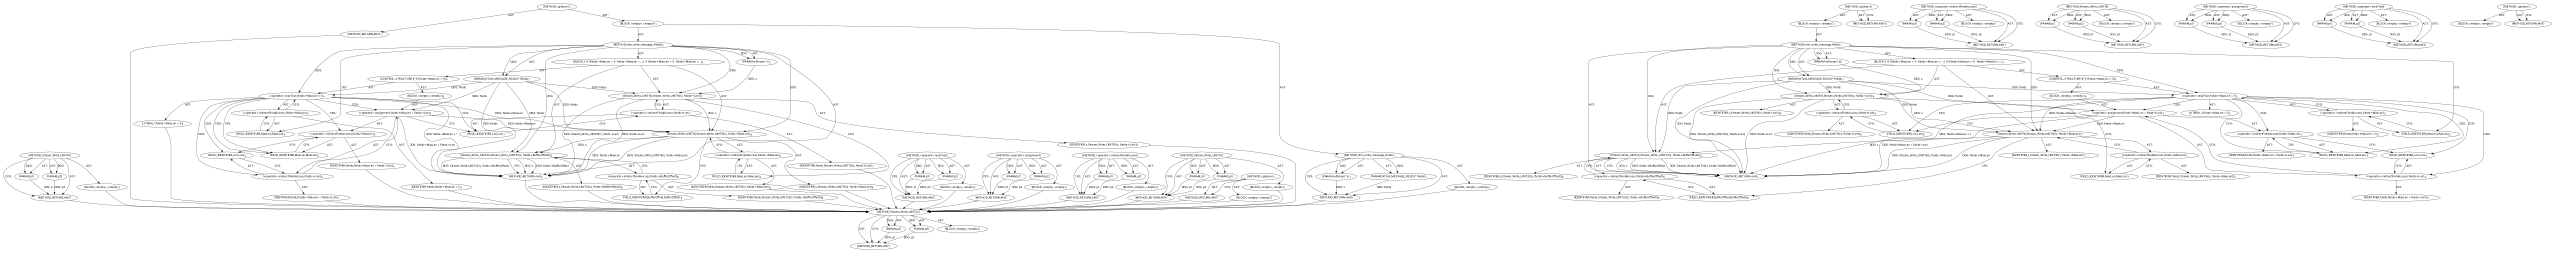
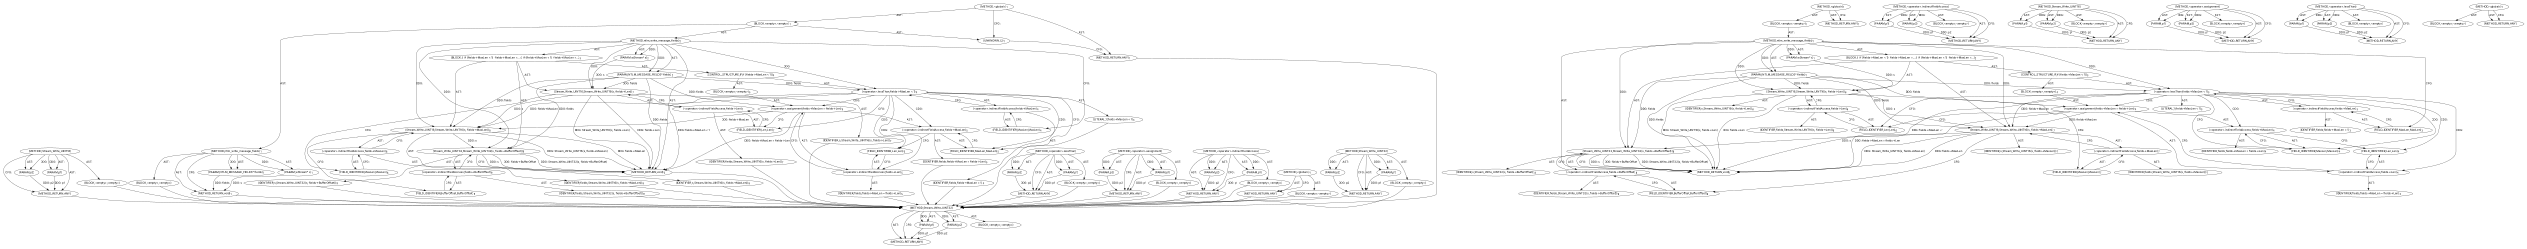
  digraph {
    fontname=Inter
    node [fontname=Inter]
    edge [fontname=Inter]
    n1 [label=<(METHOD,Stream_Write_UINT32)>]
    n2 [label=<(PARAM,p1)>]
    n3 [label=<(PARAM,p2)>]
    n4 [label=<(BLOCK,&lt;empty&gt;,&lt;empty&gt;)>]
    n5 [label=<(METHOD_RETURN,ANY)>]
    n6 [label=<(METHOD,&lt;global&gt;)<SUB>1</SUB>>]
    n7 [label=<(BLOCK,&lt;empty&gt;,&lt;empty&gt;)<SUB>1</SUB>>]
    n8 [label=<(METHOD_RETURN,ANY)<SUB>1</SUB>>]
    n9 [label=<(METHOD,ntlm_write_message_fields)<SUB>1</SUB>>]
    n10 [label=<(PARAM,wStream* s)<SUB>1</SUB>>]
    n11 [label=<(PARAM,NTLM_MESSAGE_FIELDS* fields)<SUB>1</SUB>>]
    n12 [label=<(BLOCK,{  	if (fields-&gt;MaxLen &lt; 1)  		fields-&gt;MaxLen =...,{  	if (fields-&gt;MaxLen &lt; 1)  		fields-&gt;MaxLen =...)<SUB>2</SUB>>]
    n13 [label=<(&lt;operator&gt;.lessThan,fields-&gt;MaxLen &lt; 1)<SUB>3</SUB>>]
    n14 [label=<(FIELD_IDENTIFIER,MaxLen,MaxLen)<SUB>3</SUB>>]
    n15 [label=<(Stream_Write_UINT16,Stream_Write_UINT16(s, fields-&gt;Len))<SUB>6</SUB>>]
    n16 [label=<(Stream_Write_UINT16,Stream_Write_UINT16(s, fields-&gt;MaxLen))<SUB>7</SUB>>]
    n17 [label=<(Stream_Write_UINT32,Stream_Write_UINT32(s, fields-&gt;BufferOffset))<SUB>8</SUB>>]
    n18 [label=<(METHOD_RETURN,void)<SUB>1</SUB>>]
    n19 [label=<(&lt;operator&gt;.assignment,fields-&gt;MaxLen = fields-&gt;Len)<SUB>4</SUB>>]
    n20 [label=<(CONTROL_STRUCTURE,IF,if (fields-&gt;MaxLen &lt; 1))<SUB>3</SUB>>]
    n21 [label=<(BLOCK,&lt;empty&gt;,&lt;empty&gt;)<SUB>4</SUB>>]
    n22 [label=<(&lt;operator&gt;.indirectFieldAccess,fields-&gt;MaxLen)<SUB>3</SUB>>]
    n23 [label=<(LITERAL,1,fields-&gt;MaxLen &lt; 1)<SUB>3</SUB>>]
    n24 [label=<(&lt;operator&gt;.indirectFieldAccess,fields-&gt;MaxLen)<SUB>4</SUB>>]
    n25 [label=<(FIELD_IDENTIFIER,MaxLen,MaxLen)<SUB>4</SUB>>]
    n26 [label=<(&lt;operator&gt;.indirectFieldAccess,fields-&gt;Len)<SUB>4</SUB>>]
    n27 [label=<(FIELD_IDENTIFIER,Len,Len)<SUB>4</SUB>>]
    n28 [label=<(FIELD_IDENTIFIER,Len,Len)<SUB>6</SUB>>]
    n29 [label=<(IDENTIFIER,fields,fields-&gt;MaxLen &lt; 1)<SUB>3</SUB>>]
    n30 [label=<(IDENTIFIER,fields,fields-&gt;MaxLen = fields-&gt;Len)<SUB>4</SUB>>]
    n31 [label=<(IDENTIFIER,fields,fields-&gt;MaxLen = fields-&gt;Len)<SUB>4</SUB>>]
    n32 [label=<(IDENTIFIER,s,Stream_Write_UINT16(s, fields-&gt;Len))<SUB>6</SUB>>]
    n33 [label=<(&lt;operator&gt;.indirectFieldAccess,fields-&gt;Len)<SUB>6</SUB>>]
    n34 [label=<(FIELD_IDENTIFIER,MaxLen,MaxLen)<SUB>7</SUB>>]
    n35 [label=<(IDENTIFIER,fields,Stream_Write_UINT16(s, fields-&gt;Len))<SUB>6</SUB>>]
    n36 [label=<(IDENTIFIER,s,Stream_Write_UINT16(s, fields-&gt;MaxLen))<SUB>7</SUB>>]
    n37 [label=<(&lt;operator&gt;.indirectFieldAccess,fields-&gt;MaxLen)<SUB>7</SUB>>]
    n38 [label=<(FIELD_IDENTIFIER,BufferOffset,BufferOffset)<SUB>8</SUB>>]
    n39 [label=<(IDENTIFIER,fields,Stream_Write_UINT16(s, fields-&gt;MaxLen))<SUB>7</SUB>>]
    n40 [label=<(IDENTIFIER,s,Stream_Write_UINT32(s, fields-&gt;BufferOffset))<SUB>8</SUB>>]
    n41 [label=<(&lt;operator&gt;.indirectFieldAccess,fields-&gt;BufferOffset)<SUB>8</SUB>>]
    n42 [label=<(IDENTIFIER,fields,Stream_Write_UINT32(s, fields-&gt;BufferOffset))<SUB>8</SUB>>]
    n43 [label=<(METHOD,&lt;operator&gt;.indirectFieldAccess)>]
    n44 [label=<(PARAM,p1)>]
    n45 [label=<(PARAM,p2)>]
    n46 [label=<(BLOCK,&lt;empty&gt;,&lt;empty&gt;)>]
    n47 [label=<(METHOD_RETURN,ANY)>]
    n48 [label=<(METHOD,Stream_Write_UINT16)>]
    n49 [label=<(PARAM,p1)>]
    n50 [label=<(PARAM,p2)>]
    n51 [label=<(BLOCK,&lt;empty&gt;,&lt;empty&gt;)>]
    n52 [label=<(METHOD_RETURN,ANY)>]
    n53 [label=<(METHOD,&lt;operator&gt;.assignment)>]
    n54 [label=<(PARAM,p1)>]
    n55 [label=<(PARAM,p2)>]
    n56 [label=<(BLOCK,&lt;empty&gt;,&lt;empty&gt;)>]
    n57 [label=<(METHOD_RETURN,ANY)>]
    n58 [label=<(METHOD,&lt;operator&gt;.lessThan)>]
    n59 [label=<(PARAM,p1)>]
    n60 [label=<(PARAM,p2)>]
    n61 [label=<(BLOCK,&lt;empty&gt;,&lt;empty&gt;)>]
    n62 [label=<(METHOD_RETURN,ANY)>]
    n63 [label=<(METHOD,&lt;global&gt;)<SUB>1</SUB>>]
    n64 [label=<(BLOCK,&lt;empty&gt;,&lt;empty&gt;)>]
    n65 [label=<(METHOD_RETURN,ANY)>]
    n66 [label=<(METHOD,Stream_Write_UINT16)>]
    n67 [label=<(PARAM,p1)>]
    n68 [label=<(PARAM,p2)>]
    n69 [label=<(BLOCK,&lt;empty&gt;,&lt;empty&gt;)>]
    n70 [label=<(METHOD_RETURN,ANY)>]
    n71 [label=<(METHOD,&lt;global&gt;)<SUB>1</SUB>>]
    n72 [label=<(BLOCK,&lt;empty&gt;,&lt;empty&gt;)<SUB>1</SUB>>]
+   n73 [label=<(UNKNOWN,),))<SUB>1</SUB>>]
    n74 [label=<(METHOD_RETURN,ANY)<SUB>1</SUB>>]
    n75 [label=<(METHOD,ntlm_write_message_fields)<SUB>1</SUB>>]
    n76 [label=<(METHOD,ntlm_write_message_fields)<SUB>2</SUB>>]
    n77 [label=<(PARAM,wStream* s)<SUB>1</SUB>>]
    n78 [label=<(PARAM,NTLM_MESSAGE_FIELDS* fields)<SUB>1</SUB>>]
    n79 [label=<(BLOCK,&lt;empty&gt;,&lt;empty&gt;)>]
    n80 [label=<(METHOD_RETURN,void)<SUB>1</SUB>>]
    n81 [label=<(PARAM,wStream* s)<SUB>2</SUB>>]
    n82 [label=<(PARAM,NTLM_MESSAGE_FIELDS* fields)<SUB>2</SUB>>]
    n83 [label=<(BLOCK,{  	if (fields-&gt;MaxLen &lt; 1)  		fields-&gt;MaxLen =...,{  	if (fields-&gt;MaxLen &lt; 1)  		fields-&gt;MaxLen =...)<SUB>3</SUB>>]
    n84 [label=<(&lt;operator&gt;.lessThan,fields-&gt;MaxLen &lt; 1)<SUB>4</SUB>>]
    n85 [label=<(FIELD_IDENTIFIER,MaxLen,MaxLen)<SUB>4</SUB>>]
    n86 [label=<(Stream_Write_UINT16,Stream_Write_UINT16(s, fields-&gt;Len))<SUB>7</SUB>>]
    n87 [label=<(Stream_Write_UINT16,Stream_Write_UINT16(s, fields-&gt;MaxLen))<SUB>8</SUB>>]
    n88 [label=<(Stream_Write_UINT32,Stream_Write_UINT32(s, fields-&gt;BufferOffset))<SUB>9</SUB>>]
    n89 [label=<(METHOD_RETURN,void)<SUB>2</SUB>>]
    n90 [label=<(&lt;operator&gt;.assignment,fields-&gt;MaxLen = fields-&gt;Len)<SUB>5</SUB>>]
    n91 [label=<(CONTROL_STRUCTURE,IF,if (fields-&gt;MaxLen &lt; 1))<SUB>4</SUB>>]
    n92 [label=<(BLOCK,&lt;empty&gt;,&lt;empty&gt;)<SUB>5</SUB>>]
    n93 [label=<(&lt;operator&gt;.indirectFieldAccess,fields-&gt;MaxLen)<SUB>4</SUB>>]
    n94 [label=<(LITERAL,1,fields-&gt;MaxLen &lt; 1)<SUB>4</SUB>>]
    n95 [label=<(&lt;operator&gt;.indirectFieldAccess,fields-&gt;MaxLen)<SUB>5</SUB>>]
    n96 [label=<(FIELD_IDENTIFIER,MaxLen,MaxLen)<SUB>5</SUB>>]
    n97 [label=<(&lt;operator&gt;.indirectFieldAccess,fields-&gt;Len)<SUB>5</SUB>>]
    n98 [label=<(FIELD_IDENTIFIER,Len,Len)<SUB>5</SUB>>]
    n99 [label=<(FIELD_IDENTIFIER,Len,Len)<SUB>7</SUB>>]
    n100 [label=<(IDENTIFIER,fields,fields-&gt;MaxLen &lt; 1)<SUB>4</SUB>>]
    n101 [label=<(IDENTIFIER,fields,fields-&gt;MaxLen = fields-&gt;Len)<SUB>5</SUB>>]
    n102 [label=<(IDENTIFIER,fields,fields-&gt;MaxLen = fields-&gt;Len)<SUB>5</SUB>>]
    n103 [label=<(IDENTIFIER,s,Stream_Write_UINT16(s, fields-&gt;Len))<SUB>7</SUB>>]
    n104 [label=<(&lt;operator&gt;.indirectFieldAccess,fields-&gt;Len)<SUB>7</SUB>>]
    n105 [label=<(FIELD_IDENTIFIER,MaxLen,MaxLen)<SUB>8</SUB>>]
    n106 [label=<(IDENTIFIER,fields,Stream_Write_UINT16(s, fields-&gt;Len))<SUB>7</SUB>>]
    n107 [label=<(IDENTIFIER,s,Stream_Write_UINT16(s, fields-&gt;MaxLen))<SUB>8</SUB>>]
    n108 [label=<(&lt;operator&gt;.indirectFieldAccess,fields-&gt;MaxLen)<SUB>8</SUB>>]
    n109 [label=<(FIELD_IDENTIFIER,BufferOffset,BufferOffset)<SUB>9</SUB>>]
    n110 [label=<(IDENTIFIER,fields,Stream_Write_UINT16(s, fields-&gt;MaxLen))<SUB>8</SUB>>]
    n111 [label=<(IDENTIFIER,s,Stream_Write_UINT32(s, fields-&gt;BufferOffset))<SUB>9</SUB>>]
    n112 [label=<(&lt;operator&gt;.indirectFieldAccess,fields-&gt;BufferOffset)<SUB>9</SUB>>]
    n113 [label=<(IDENTIFIER,fields,Stream_Write_UINT32(s, fields-&gt;BufferOffset))<SUB>9</SUB>>]
    n114 [label=<(METHOD,&lt;operator&gt;.lessThan)>]
    n115 [label=<(PARAM,p1)>]
    n116 [label=<(PARAM,p2)>]
    n117 [label=<(BLOCK,&lt;empty&gt;,&lt;empty&gt;)>]
    n118 [label=<(METHOD_RETURN,ANY)>]
    n119 [label=<(METHOD,&lt;operator&gt;.assignment)>]
    n120 [label=<(PARAM,p1)>]
    n121 [label=<(PARAM,p2)>]
    n122 [label=<(BLOCK,&lt;empty&gt;,&lt;empty&gt;)>]
    n123 [label=<(METHOD_RETURN,ANY)>]
    n124 [label=<(METHOD,&lt;operator&gt;.indirectFieldAccess)>]
    n125 [label=<(PARAM,p1)>]
    n126 [label=<(PARAM,p2)>]
    n127 [label=<(BLOCK,&lt;empty&gt;,&lt;empty&gt;)>]
    n128 [label=<(METHOD_RETURN,ANY)>]
    n129 [label=<(METHOD,&lt;global&gt;)<SUB>1</SUB>>]
    n130 [label=<(BLOCK,&lt;empty&gt;,&lt;empty&gt;)>]
    n131 [label=<(METHOD_RETURN,ANY)>]
    n132 [label=<(METHOD,Stream_Write_UINT32)>]
    n133 [label=<(PARAM,p1)>]
    n134 [label=<(PARAM,p2)>]
    n135 [label=<(BLOCK,&lt;empty&gt;,&lt;empty&gt;)>]
    n136 [label=<(METHOD_RETURN,ANY)>]
    n1 -> n2 [label="AST: "]
    n1 -> n2 [label="DDG: "]
    n1 -> n3 [label="AST: "]
    n1 -> n3 [label="DDG: "]
    n1 -> n4 [label="AST: "]
    n1 -> n5 [label="AST: "]
    n1 -> n5 [label="CFG: "]
    n2 -> n5 [label="DDG: p1"]
    n3 -> n5 [label="DDG: p2"]
    n6 -> n7 [label="AST: "]
    n6 -> n8 [label="AST: "]
    n6 -> n8 [label="CFG: "]
    n7 -> n9 [label="AST: "]
    n9 -> n10 [label="AST: "]
    n9 -> n10 [label="DDG: "]
    n9 -> n11 [label="AST: "]
    n9 -> n11 [label="DDG: "]
    n9 -> n12 [label="AST: "]
    n9 -> n13 [label="DDG: "]
    n9 -> n14 [label="CFG: "]
    n9 -> n15 [label="DDG: "]
    n9 -> n16 [label="DDG: "]
    n9 -> n17 [label="DDG: "]
    n9 -> n18 [label="AST: "]
    n10 -> n15 [label="DDG: s"]
    n11 -> n13 [label="DDG: fields"]
    n11 -> n15 [label="DDG: fields"]
    n11 -> n16 [label="DDG: fields"]
    n11 -> n17 [label="DDG: fields"]
    n11 -> n18 [label="DDG: fields"]
    n11 -> n19 [label="DDG: fields"]
    n12 -> n15 [label="AST: "]
    n12 -> n16 [label="AST: "]
    n12 -> n17 [label="AST: "]
    n12 -> n20 [label="AST: "]
    n13 -> n16 [label="DDG: fields-&gt;MaxLen"]
    n13 -> n18 [label="DDG: fields-&gt;MaxLen &lt; 1"]
    n13 -> n19 [label="CDG: "]
    n13 -> n22 [label="AST: "]
    n13 -> n23 [label="AST: "]
    n13 -> n24 [label="CDG: "]
    n13 -> n25 [label="CFG: "]
    n13 -> n25 [label="CDG: "]
    n13 -> n26 [label="CDG: "]
    n13 -> n27 [label="CDG: "]
    n13 -> n28 [label="CFG: "]
    n14 -> n22 [label="CFG: "]
    n15 -> n16 [label="DDG: s"]
    n15 -> n18 [label="DDG: fields-&gt;Len"]
    n15 -> n18 [label="DDG: Stream_Write_UINT16(s, fields-&gt;Len)"]
    n15 -> n32 [label="AST: "]
    n15 -> n33 [label="AST: "]
    n15 -> n34 [label="CFG: "]
    n16 -> n17 [label="DDG: s"]
    n16 -> n18 [label="DDG: fields-&gt;MaxLen"]
    n16 -> n18 [label="DDG: Stream_Write_UINT16(s, fields-&gt;MaxLen)"]
    n16 -> n36 [label="AST: "]
    n16 -> n37 [label="AST: "]
    n16 -> n38 [label="CFG: "]
    n17 -> n18 [label="CFG: "]
    n17 -> n18 [label="DDG: s"]
    n17 -> n18 [label="DDG: fields-&gt;BufferOffset"]
    n17 -> n18 [label="DDG: Stream_Write_UINT32(s, fields-&gt;BufferOffset)"]
    n17 -> n40 [label="AST: "]
    n17 -> n41 [label="AST: "]
    n19 -> n16 [label="DDG: fields-&gt;MaxLen"]
    n19 -> n18 [label="DDG: fields-&gt;MaxLen = fields-&gt;Len"]
    n19 -> n24 [label="AST: "]
    n19 -> n26 [label="AST: "]
    n19 -> n28 [label="CFG: "]
    n20 -> n13 [label="AST: "]
    n20 -> n21 [label="AST: "]
    n21 -> n19 [label="AST: "]
    n22 -> n13 [label="CFG: "]
    n22 -> n14 [label="AST: "]
    n22 -> n29 [label="AST: "]
    n24 -> n25 [label="AST: "]
    n24 -> n27 [label="CFG: "]
    n24 -> n30 [label="AST: "]
    n25 -> n24 [label="CFG: "]
    n26 -> n19 [label="CFG: "]
    n26 -> n27 [label="AST: "]
    n26 -> n31 [label="AST: "]
    n27 -> n26 [label="CFG: "]
    n28 -> n33 [label="CFG: "]
    n33 -> n15 [label="CFG: "]
    n33 -> n28 [label="AST: "]
    n33 -> n35 [label="AST: "]
    n34 -> n37 [label="CFG: "]
    n37 -> n16 [label="CFG: "]
    n37 -> n34 [label="AST: "]
    n37 -> n39 [label="AST: "]
    n38 -> n41 [label="CFG: "]
    n41 -> n17 [label="CFG: "]
    n41 -> n38 [label="AST: "]
    n41 -> n42 [label="AST: "]
    n43 -> n44 [label="AST: "]
    n43 -> n44 [label="DDG: "]
    n43 -> n45 [label="AST: "]
    n43 -> n45 [label="DDG: "]
    n43 -> n46 [label="AST: "]
    n43 -> n47 [label="AST: "]
    n43 -> n47 [label="CFG: "]
    n44 -> n47 [label="DDG: p1"]
    n45 -> n47 [label="DDG: p2"]
    n48 -> n49 [label="AST: "]
    n48 -> n49 [label="DDG: "]
    n48 -> n50 [label="AST: "]
    n48 -> n50 [label="DDG: "]
    n48 -> n51 [label="AST: "]
    n48 -> n52 [label="AST: "]
    n48 -> n52 [label="CFG: "]
    n49 -> n52 [label="DDG: p1"]
    n50 -> n52 [label="DDG: p2"]
    n53 -> n54 [label="AST: "]
    n53 -> n54 [label="DDG: "]
    n53 -> n55 [label="AST: "]
    n53 -> n55 [label="DDG: "]
    n53 -> n56 [label="AST: "]
    n53 -> n57 [label="AST: "]
    n53 -> n57 [label="CFG: "]
    n54 -> n57 [label="DDG: p1"]
    n55 -> n57 [label="DDG: p2"]
    n58 -> n59 [label="AST: "]
    n58 -> n59 [label="DDG: "]
    n58 -> n60 [label="AST: "]
    n58 -> n60 [label="DDG: "]
    n58 -> n61 [label="AST: "]
    n58 -> n62 [label="AST: "]
    n58 -> n62 [label="CFG: "]
    n59 -> n62 [label="DDG: p1"]
    n60 -> n62 [label="DDG: p2"]
    n63 -> n64 [label="AST: "]
    n63 -> n65 [label="AST: "]
    n63 -> n65 [label="CFG: "]
    n66 -> n67 [label="AST: "]
    n66 -> n67 [label="DDG: "]
    n66 -> n68 [label="AST: "]
    n66 -> n68 [label="DDG: "]
    n66 -> n69 [label="AST: "]
    n66 -> n70 [label="AST: "]
    n66 -> n70 [label="CFG: "]
    n67 -> n70 [label="DDG: p1"]
    n68 -> n70 [label="DDG: p2"]
    n69 -> n1
    n70 -> n1
    n71 -> n72 [label="AST: "]
+   n71 -> n73 [label="CFG: "]
    n71 -> n74 [label="AST: "]
+   n72 -> n73 [label="AST: "]
    n72 -> n75 [label="AST: "]
    n72 -> n76 [label="AST: "]
+   n73 -> n74 [label="CFG: "]
    n74 -> n1
    n75 -> n77 [label="AST: "]
    n75 -> n77 [label="DDG: "]
    n75 -> n78 [label="AST: "]
    n75 -> n78 [label="DDG: "]
    n75 -> n79 [label="AST: "]
    n75 -> n80 [label="AST: "]
    n75 -> n80 [label="CFG: "]
    n76 -> n81 [label="AST: "]
    n76 -> n81 [label="DDG: "]
    n76 -> n82 [label="AST: "]
    n76 -> n82 [label="DDG: "]
    n76 -> n83 [label="AST: "]
    n76 -> n84 [label="DDG: "]
    n76 -> n85 [label="CFG: "]
    n76 -> n86 [label="DDG: "]
    n76 -> n87 [label="DDG: "]
    n76 -> n88 [label="DDG: "]
    n76 -> n89 [label="AST: "]
    n77 -> n80 [label="DDG: s"]
    n78 -> n80 [label="DDG: fields"]
    n79 -> n1
    n80 -> n1
    n81 -> n86 [label="DDG: s"]
    n82 -> n84 [label="DDG: fields"]
    n82 -> n86 [label="DDG: fields"]
    n82 -> n87 [label="DDG: fields"]
    n82 -> n88 [label="DDG: fields"]
    n82 -> n89 [label="DDG: fields"]
    n82 -> n90 [label="DDG: fields"]
    n83 -> n86 [label="AST: "]
    n83 -> n87 [label="AST: "]
    n83 -> n88 [label="AST: "]
    n83 -> n91 [label="AST: "]
    n84 -> n87 [label="DDG: fields-&gt;MaxLen"]
    n84 -> n89 [label="DDG: fields-&gt;MaxLen &lt; 1"]
    n84 -> n90 [label="CDG: "]
    n84 -> n93 [label="AST: "]
    n84 -> n94 [label="AST: "]
    n84 -> n95 [label="CDG: "]
    n84 -> n96 [label="CFG: "]
    n84 -> n96 [label="CDG: "]
    n84 -> n97 [label="CDG: "]
    n84 -> n98 [label="CDG: "]
    n84 -> n99 [label="CFG: "]
    n85 -> n93 [label="CFG: "]
    n86 -> n87 [label="DDG: s"]
    n86 -> n89 [label="DDG: fields-&gt;Len"]
    n86 -> n89 [label="DDG: Stream_Write_UINT16(s, fields-&gt;Len)"]
    n86 -> n103 [label="AST: "]
    n86 -> n104 [label="AST: "]
    n86 -> n105 [label="CFG: "]
    n87 -> n88 [label="DDG: s"]
    n87 -> n89 [label="DDG: fields-&gt;MaxLen"]
    n87 -> n89 [label="DDG: Stream_Write_UINT16(s, fields-&gt;MaxLen)"]
    n87 -> n107 [label="AST: "]
    n87 -> n108 [label="AST: "]
    n87 -> n109 [label="CFG: "]
    n88 -> n89 [label="CFG: "]
    n88 -> n89 [label="DDG: s"]
    n88 -> n89 [label="DDG: fields-&gt;BufferOffset"]
    n88 -> n89 [label="DDG: Stream_Write_UINT32(s, fields-&gt;BufferOffset)"]
    n88 -> n111 [label="AST: "]
    n88 -> n112 [label="AST: "]
    n89 -> n1
    n90 -> n87 [label="DDG: fields-&gt;MaxLen"]
    n90 -> n89 [label="DDG: fields-&gt;MaxLen = fields-&gt;Len"]
    n90 -> n95 [label="AST: "]
    n90 -> n97 [label="AST: "]
    n90 -> n99 [label="CFG: "]
    n91 -> n84 [label="AST: "]
    n91 -> n92 [label="AST: "]
    n92 -> n90 [label="AST: "]
    n93 -> n84 [label="CFG: "]
    n93 -> n85 [label="AST: "]
    n93 -> n100 [label="AST: "]
    n94 -> n1
    n95 -> n96 [label="AST: "]
    n95 -> n98 [label="CFG: "]
    n95 -> n101 [label="AST: "]
    n96 -> n95 [label="CFG: "]
    n97 -> n90 [label="CFG: "]
    n97 -> n98 [label="AST: "]
    n97 -> n102 [label="AST: "]
    n98 -> n97 [label="CFG: "]
    n99 -> n104 [label="CFG: "]
    n100 -> n1
    n101 -> n1
    n102 -> n1
    n103 -> n1
    n104 -> n86 [label="CFG: "]
    n104 -> n99 [label="AST: "]
    n104 -> n106 [label="AST: "]
    n105 -> n108 [label="CFG: "]
    n106 -> n1
    n107 -> n1
    n108 -> n87 [label="CFG: "]
    n108 -> n105 [label="AST: "]
    n108 -> n110 [label="AST: "]
    n109 -> n112 [label="CFG: "]
    n110 -> n1
    n111 -> n1
    n112 -> n88 [label="CFG: "]
    n112 -> n109 [label="AST: "]
    n112 -> n113 [label="AST: "]
    n113 -> n1
    n114 -> n115 [label="AST: "]
    n114 -> n115 [label="DDG: "]
    n114 -> n116 [label="AST: "]
    n114 -> n116 [label="DDG: "]
    n114 -> n117 [label="AST: "]
    n114 -> n118 [label="AST: "]
    n114 -> n118 [label="CFG: "]
    n115 -> n118 [label="DDG: p1"]
    n116 -> n118 [label="DDG: p2"]
    n117 -> n1
    n118 -> n1
    n119 -> n120 [label="AST: "]
    n119 -> n120 [label="DDG: "]
    n119 -> n121 [label="AST: "]
    n119 -> n121 [label="DDG: "]
    n119 -> n122 [label="AST: "]
    n119 -> n123 [label="AST: "]
    n119 -> n123 [label="CFG: "]
    n120 -> n123 [label="DDG: p1"]
    n121 -> n123 [label="DDG: p2"]
    n122 -> n1
    n123 -> n1
    n124 -> n125 [label="AST: "]
    n124 -> n125 [label="DDG: "]
    n124 -> n126 [label="AST: "]
    n124 -> n126 [label="DDG: "]
    n124 -> n127 [label="AST: "]
    n124 -> n128 [label="AST: "]
    n124 -> n128 [label="CFG: "]
    n125 -> n128 [label="DDG: p1"]
    n126 -> n128 [label="DDG: p2"]
    n127 -> n1
    n128 -> n1
    n129 -> n130 [label="AST: "]
    n129 -> n131 [label="AST: "]
    n129 -> n131 [label="CFG: "]
    n130 -> n1
    n131 -> n1
    n132 -> n133 [label="AST: "]
    n132 -> n133 [label="DDG: "]
    n132 -> n134 [label="AST: "]
    n132 -> n134 [label="DDG: "]
    n132 -> n135 [label="AST: "]
    n132 -> n136 [label="AST: "]
    n132 -> n136 [label="CFG: "]
    n133 -> n136 [label="DDG: p1"]
    n134 -> n136 [label="DDG: p2"]
    n135 -> n1
    n136 -> n1
  }
